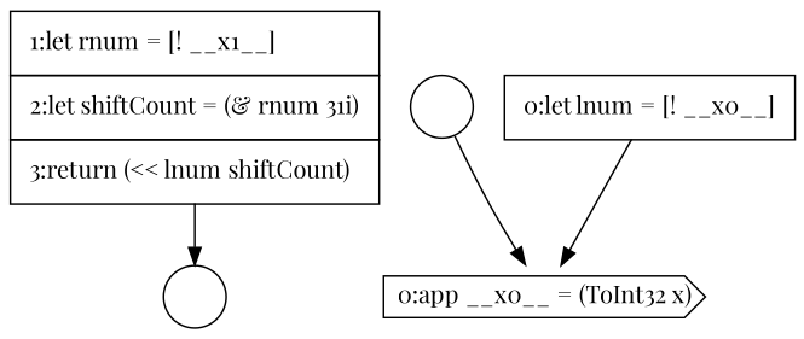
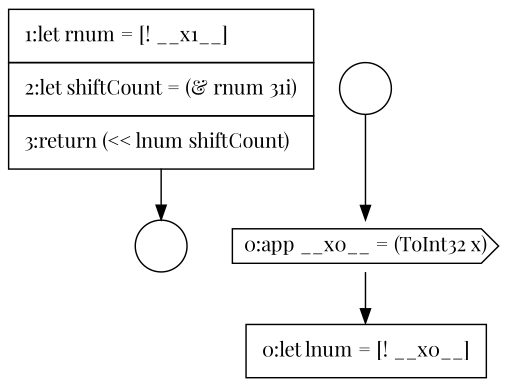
  digraph {
    fontname="Playfair Display"
    node [color=black fillcolor=white fontname="Playfair Display" shape=circle style=filled]
    edge [color=black fontname="Playfair Display"]
    n1 [label=" "]
    n2 [label=<<font color="black">     <table border="0" cellborder="1" cellspacing="0" cellpadding="10">       <tr><td align="left">1:let rnum = [! __x1__]</td></tr>       <tr><td align="left">2:let shiftCount = (&amp; rnum 31i)</td></tr>       <tr><td align="left">3:return (&lt;&lt; lnum shiftCount)</td></tr>     </table>   </font>> margin=0 shape=none]
    n3 [label=" "]
    n4 [label=<<font color="black">0:app __x0__ = (ToInt32 x)</font>> shape=cds]
    n5 [label=<<font color="black">     <table border="0" cellborder="1" cellspacing="0" cellpadding="10">       <tr><td align="left">0:let lnum = [! __x0__]</td></tr>     </table>   </font>> margin=0 shape=none]
    n2 -> n1
    n3 -> n4
-   n5 -> n4
+   n4 -> n5
  }
